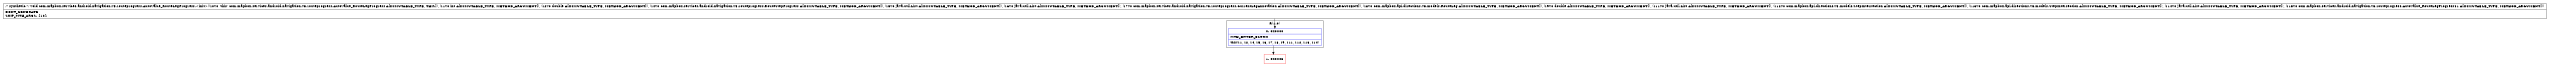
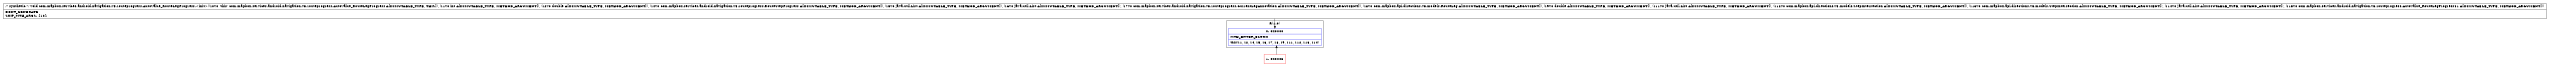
  digraph {
    node [shape=record]
    n1 [color=blue label="{0\:\ 0x0000|MTH_ENTER_BLOCK\l|this(r1, r2, r4, r5, r6, r7, r8, r9, r11, r12, r13, r14)\l}"]
    n2 [color=red label="{1\:\ 0x0003}"]
    n3 [label="{\/* synthetic *\/ void com.mapbox.services.android.navigation.v5.routeprogress.AutoValue_RouteLegProgress.\<init\>((r0v0 'this' com.mapbox.services.android.navigation.v5.routeprogress.AutoValue_RouteLegProgress A[IMMUTABLE_TYPE, THIS]), (r1v0 int A[IMMUTABLE_TYPE, METHOD_ARGUMENT]), (r2v0 double A[IMMUTABLE_TYPE, METHOD_ARGUMENT]), (r4v0 com.mapbox.services.android.navigation.v5.routeprogress.RouteStepProgress A[IMMUTABLE_TYPE, METHOD_ARGUMENT]), (r5v0 java.util.List A[IMMUTABLE_TYPE, METHOD_ARGUMENT]), (r6v0 java.util.List A[IMMUTABLE_TYPE, METHOD_ARGUMENT]), (r7v0 com.mapbox.services.android.navigation.v5.routeprogress.CurrentLegAnnotation A[IMMUTABLE_TYPE, METHOD_ARGUMENT]), (r8v0 com.mapbox.api.directions.v5.models.RouteLeg A[IMMUTABLE_TYPE, METHOD_ARGUMENT]), (r9v0 double A[IMMUTABLE_TYPE, METHOD_ARGUMENT]), (r11v0 java.util.List A[IMMUTABLE_TYPE, METHOD_ARGUMENT]), (r12v0 com.mapbox.api.directions.v5.models.StepIntersection A[IMMUTABLE_TYPE, METHOD_ARGUMENT]), (r13v0 com.mapbox.api.directions.v5.models.StepIntersection A[IMMUTABLE_TYPE, METHOD_ARGUMENT]), (r14v0 java.util.List A[IMMUTABLE_TYPE, METHOD_ARGUMENT]), (r15v0 com.mapbox.services.android.navigation.v5.routeprogress.AutoValue_RouteLegProgress$1 A[IMMUTABLE_TYPE, METHOD_ARGUMENT]))  | DONT_GENERATE\lSKIP_MTH_ARGS: \{12\}\l}"]
    subgraph cluster_1 {
      label="R(1:0)"
      n1
    }
-   n1 -> n2
+   n2 -> n1
    n3 -> n1
  }
